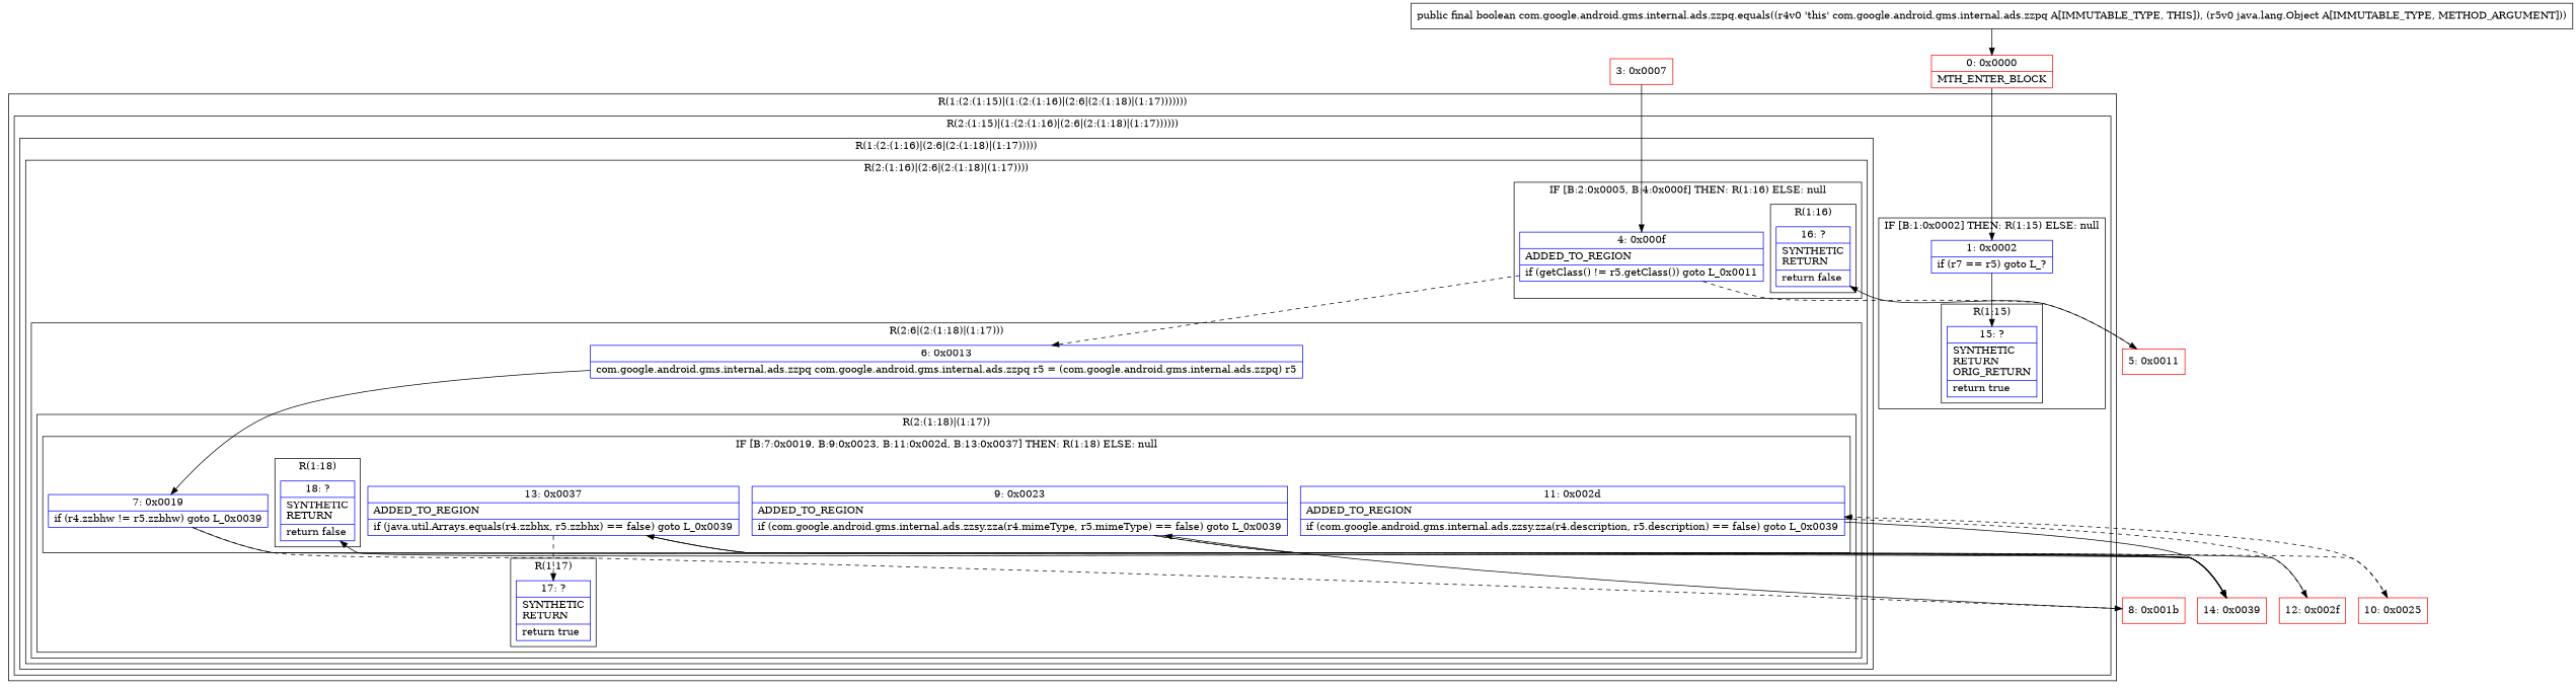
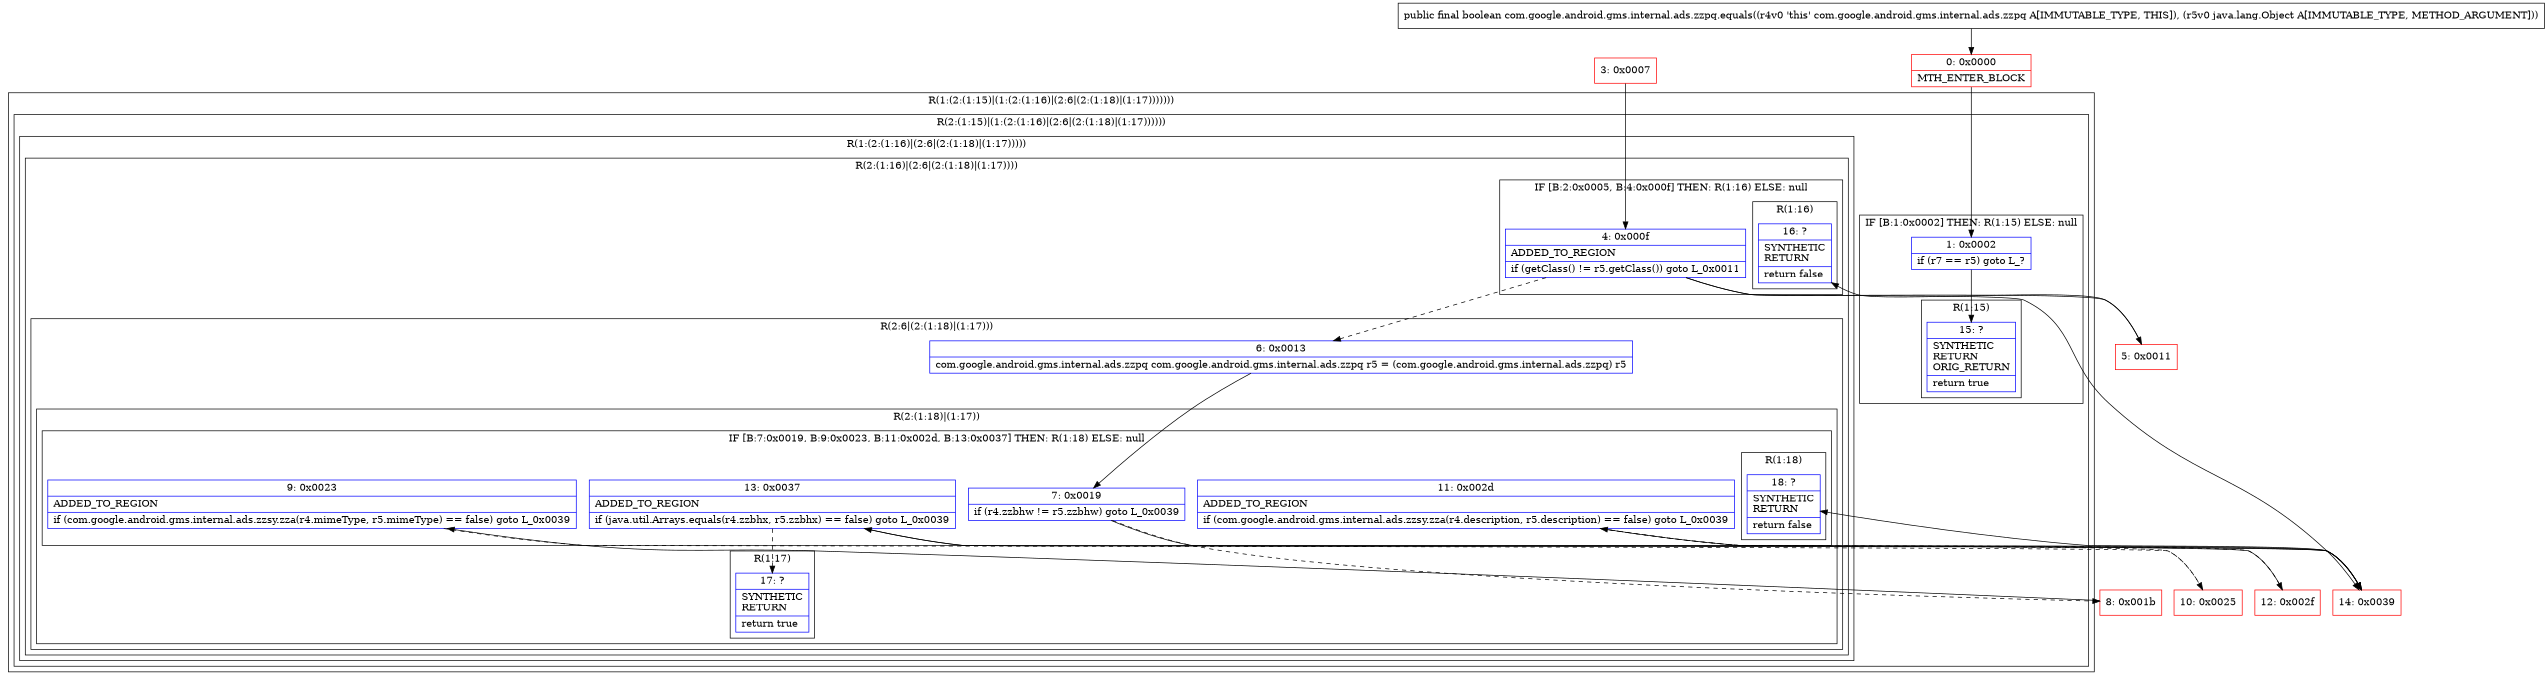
  digraph {
    node [color=blue shape=record]
    n1 [label="{15\:\ ?|SYNTHETIC\lRETURN\lORIG_RETURN\l|return true\l}"]
    n2 [label="{1\:\ 0x0002|if (r7 == r5) goto L_?\l}"]
    n3 [label="{16\:\ ?|SYNTHETIC\lRETURN\l|return false\l}"]
    n4 [label="{4\:\ 0x000f|ADDED_TO_REGION\l|if (getClass() != r5.getClass()) goto L_0x0011\l}"]
    n5 [label="{18\:\ ?|SYNTHETIC\lRETURN\l|return false\l}"]
    n6 [label="{7\:\ 0x0019|if (r4.zzbhw != r5.zzbhw) goto L_0x0039\l}"]
    n7 [label="{9\:\ 0x0023|ADDED_TO_REGION\l|if (com.google.android.gms.internal.ads.zzsy.zza(r4.mimeType, r5.mimeType) == false) goto L_0x0039\l}"]
    n8 [label="{11\:\ 0x002d|ADDED_TO_REGION\l|if (com.google.android.gms.internal.ads.zzsy.zza(r4.description, r5.description) == false) goto L_0x0039\l}"]
    n9 [label="{13\:\ 0x0037|ADDED_TO_REGION\l|if (java.util.Arrays.equals(r4.zzbhx, r5.zzbhx) == false) goto L_0x0039\l}"]
    n10 [label="{17\:\ ?|SYNTHETIC\lRETURN\l|return true\l}"]
    n11 [label="{6\:\ 0x0013|com.google.android.gms.internal.ads.zzpq com.google.android.gms.internal.ads.zzpq r5 = (com.google.android.gms.internal.ads.zzpq) r5\l}"]
    n12 [color=red label="{5\:\ 0x0011}"]
    n13 [color=red label="{8\:\ 0x001b}"]
    n14 [color=red label="{14\:\ 0x0039}"]
    n15 [color=red label="{10\:\ 0x0025}"]
    n16 [color=red label="{12\:\ 0x002f}"]
    n17 [color=red label="{3\:\ 0x0007}"]
    n18 [color=red label="{0\:\ 0x0000|MTH_ENTER_BLOCK\l}"]
    n19 [label="{public final boolean com.google.android.gms.internal.ads.zzpq.equals((r4v0 'this' com.google.android.gms.internal.ads.zzpq A[IMMUTABLE_TYPE, THIS]), (r5v0 java.lang.Object A[IMMUTABLE_TYPE, METHOD_ARGUMENT])) }" color=""]
    subgraph cluster_1 {
      label="R(1:(2:(1:15)|(1:(2:(1:16)|(2:6|(2:(1:18)|(1:17)))))))"
      subgraph cluster_2 {
        label="R(2:(1:15)|(1:(2:(1:16)|(2:6|(2:(1:18)|(1:17))))))"
        subgraph cluster_3 {
          label="IF [B:1:0x0002] THEN: R(1:15) ELSE: null"
          n2
          subgraph cluster_4 {
            label="R(1:15)"
            n1
          }
        }
        subgraph cluster_5 {
          label="R(1:(2:(1:16)|(2:6|(2:(1:18)|(1:17)))))"
          subgraph cluster_6 {
            label="R(2:(1:16)|(2:6|(2:(1:18)|(1:17))))"
            subgraph cluster_7 {
              label="IF [B:2:0x0005, B:4:0x000f] THEN: R(1:16) ELSE: null"
              n4
              subgraph cluster_8 {
                label="R(1:16)"
                n3
              }
            }
            subgraph cluster_9 {
              label="R(2:6|(2:(1:18)|(1:17)))"
              n11
              subgraph cluster_10 {
                label="R(2:(1:18)|(1:17))"
                subgraph cluster_11 {
                  label="IF [B:7:0x0019, B:9:0x0023, B:11:0x002d, B:13:0x0037] THEN: R(1:18) ELSE: null"
                  n6
                  n7
                  n8
                  n9
                  subgraph cluster_12 {
                    label="R(1:18)"
                    n5
                  }
                }
                subgraph cluster_13 {
                  label="R(1:17)"
                  n10
                }
              }
            }
          }
        }
      }
    }
    n2 -> n1
    n4 -> n11 [style=dashed]
-   n4 -> n12 [style=dashed]
+   n4 -> n12
    n6 -> n13 [style=dashed]
    n6 -> n14
-   n7 -> n14
+   n4 -> n14
    n7 -> n15 [style=dashed]
    n8 -> n14
    n8 -> n16 [style=dashed]
    n9 -> n10 [style=dashed]
    n9 -> n14
    n11 -> n6
    n12 -> n3
    n13 -> n7
    n14 -> n5
    n15 -> n8 [style=dashed]
    n16 -> n9
    n17 -> n4
    n18 -> n2
    n19 -> n18
  }
